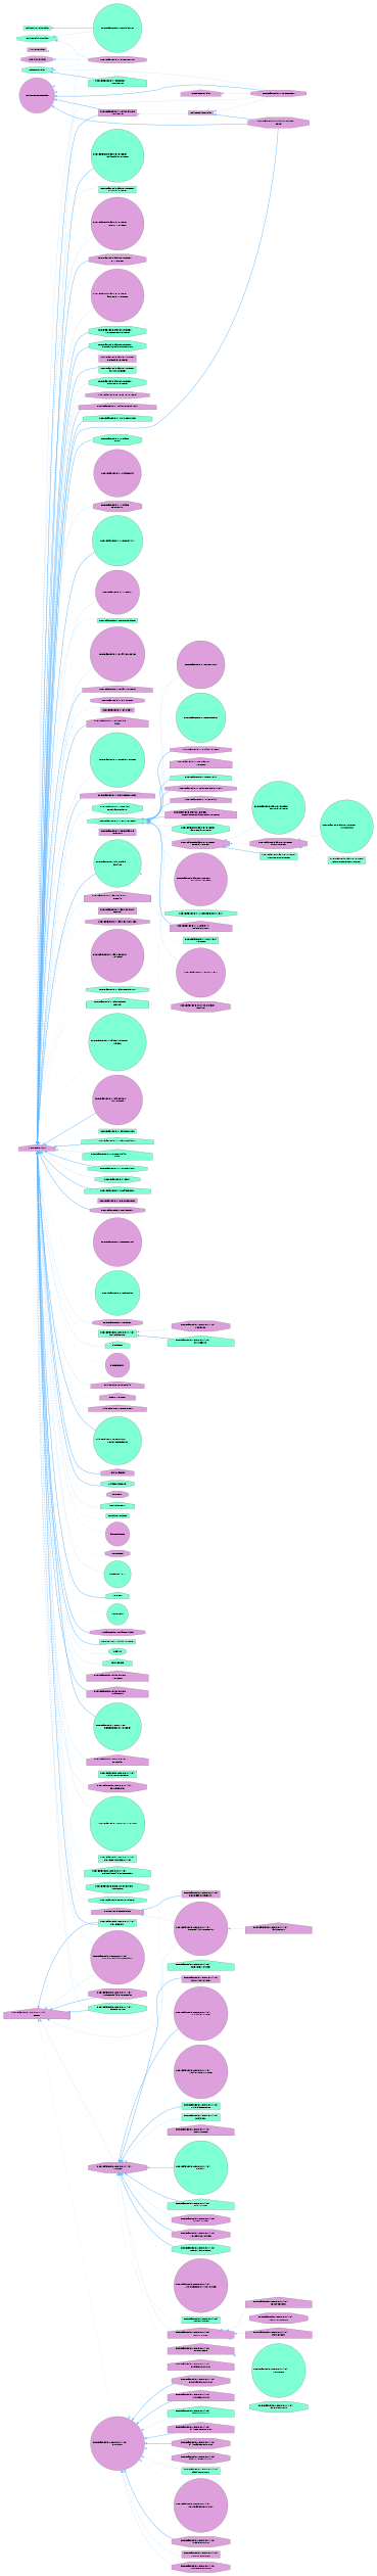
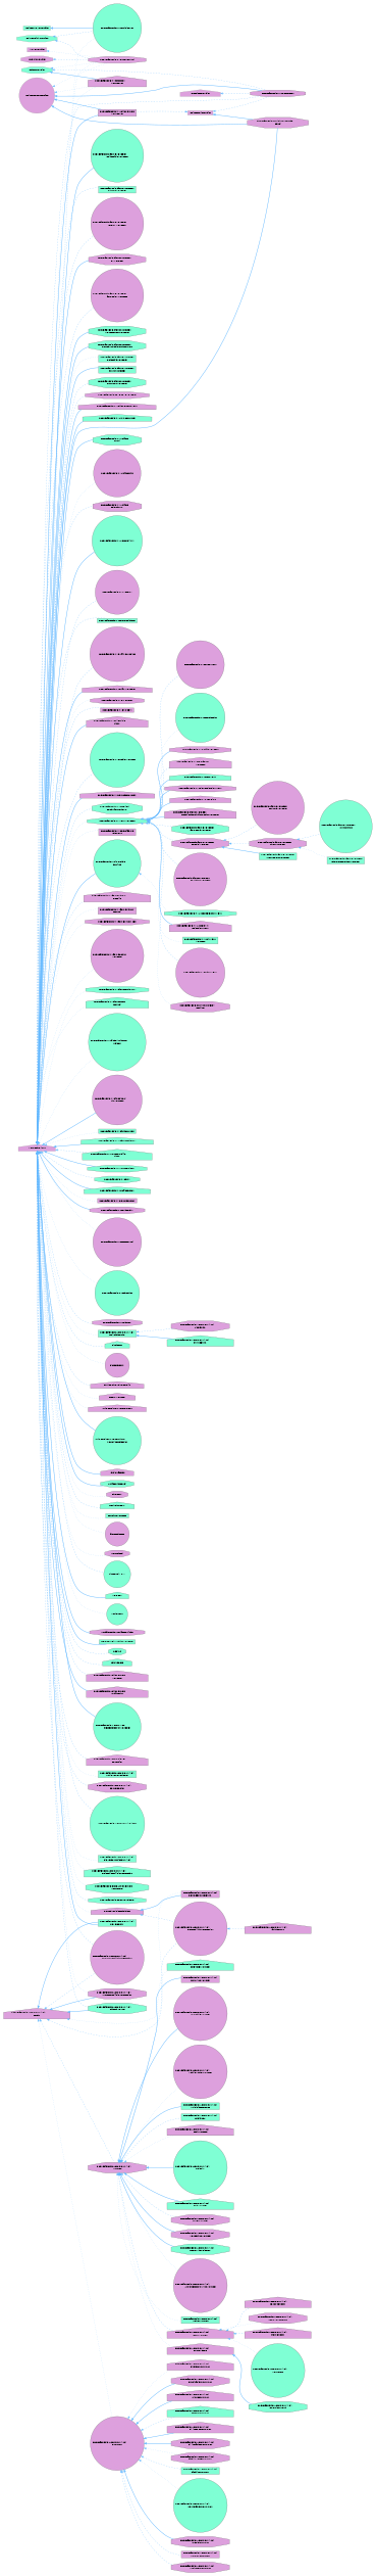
  digraph {
    rankdir=LR
    node [color=grey40 fillcolor=plum fontname=Helvetica fontsize=10 shape=octagon style=filled]
    edge [color=steelblue1 dir=back fontname=Helvetica fontsize=10 labelfontname=Helvetica labelfontsize=10 style=dashed]
    n1 [color=grey60 height=0.2 label=IDeselectHandler shape=house width=0.4]
    n2 [height=0.2 label="RogueGenesia.UI.OverButton" width=0.4]
    n3 [height=0.2 label="RogueGenesia.Actors.Survival.\lIEntity" shape=house width=0.4]
    n4 [height=0.2 label="RogueGenesia.Actors.Survival.\lCrateCollisionDetection" shape=circle width=0.4]
    n5 [height=0.2 label="RogueGenesia.Actors.Survival.\lDamageSourceEntity" shape=box width=0.4]
    n6 [height=0.2 label="RogueGenesia.Actors.Survival.\lMonster" width=0.4]
    n7 [height=0.2 label="RogueGenesia.Actors.Survival.\lMonsterCollisionDetection" width=0.4]
    n8 [fillcolor=aquamarine height=0.2 label="RogueGenesia.Actors.Survival.\lObjectiveNPC" width=0.4]
    n9 [fillcolor=aquamarine height=0.2 label="RogueGenesia.Actors.Survival.\lPlayerEntity" shape=box width=0.4]
    n10 [height=0.2 label="RogueGenesia.Actors.Survival.\lSummon" shape=circle width=0.4]
    n11 [height=0.2 label="RogueGenesia.Actors.Survival.\lSummonCollisionDetection" shape=circle width=0.4]
    n12 [height=0.2 label="RogueGenesia.Actors.Survival.\lGoldCactus" shape=house width=0.4]
    n13 [fillcolor=aquamarine height=0.2 label="RogueGenesia.Actors.Survival.\lAggroWhenCloseAI" width=0.4]
    n14 [height=0.2 label="RogueGenesia.Actors.Survival.\lAnticipateFollowingMonster" shape=circle width=0.4]
    n15 [fillcolor=aquamarine height=0.2 label="RogueGenesia.Actors.Survival.\lArcherMonster" shape=box width=0.4]
    n16 [height=0.2 label="RogueGenesia.Actors.Survival.\lBossMonster" shape=house width=0.4]
    n17 [height=0.2 label="RogueGenesia.Actors.Survival.\lBossSubPart" shape=house width=0.4]
    n18 [fillcolor=aquamarine height=0.2 label="RogueGenesia.Actors.Survival.\lEngineerMonster" shape=house width=0.4]
    n19 [height=0.2 label="RogueGenesia.Actors.Survival.\lFolowingMonster" shape=box width=0.4]
    n20 [height=0.2 label="RogueGenesia.Actors.Survival.\lImmobileMonster" shape=circle width=0.4]
    n21 [height=0.2 label="RogueGenesia.Actors.Survival.\lMobileArcherMonster" shape=circle width=0.4]
    n22 [fillcolor=aquamarine height=0.2 label="RogueGenesia.Actors.Survival.\lMultiplicatorBoss" shape=box width=0.4]
    n23 [fillcolor=aquamarine height=0.2 label="RogueGenesia.Actors.Survival.\lOrbitingAI" shape=box width=0.4]
    n24 [height=0.2 label="RogueGenesia.Actors.Survival.\lPathMonster" shape=house width=0.4]
    n25 [fillcolor=aquamarine height=0.2 label="RogueGenesia.Actors.Survival.\lSpiralAI" shape=circle width=0.4]
    n26 [fillcolor=aquamarine height=0.2 label="RogueGenesia.Actors.Survival.\lSpitMonster" shape=house width=0.4]
    n27 [height=0.2 label="RogueGenesia.Actors.Survival.\lTurretMonster" width=0.4]
    n28 [height=0.2 label="RogueGenesia.Actors.Survival.\lWanderingMonster" width=0.4]
    n29 [fillcolor=aquamarine height=0.2 label="RogueGenesia.Actors.Survival.\lCactusSummon" shape=house width=0.4]
    n30 [height=0.2 label="RogueGenesia.Actors.Survival.\lFlyingEyesSummon" shape=house width=0.4]
    n31 [height=0.2 label="RogueGenesia.Actors.Survival.\lFlyingGolemSummon" width=0.4]
    n32 [height=0.2 label="RogueGenesia.Actors.Survival.\lGoblinMageSummon" width=0.4]
    n33 [fillcolor=aquamarine height=0.2 label="RogueGenesia.Actors.Survival.\lGoblinSummon" shape=box width=0.4]
-   n34 [height=0.2 label="RogueGenesia.Actors.Survival.\lHaulerGolemSummon" shape=circle width=0.4]
+   n34 [fillcolor=aquamarine height=0.2 label="RogueGenesia.Actors.Survival.\lHaulerGolemSummon" shape=circle width=0.4]
    n35 [height=0.2 label="RogueGenesia.Actors.Survival.\lKoboldSummon" width=0.4]
    n36 [height=0.2 label="RogueGenesia.Actors.Survival.\lMummySummon" shape=box width=0.4]
    n37 [height=0.2 label="RogueGenesia.Actors.Survival.\lMushroomSummon" width=0.4]
    n38 [height=0.2 label="RogueGenesia.Actors.Survival.\lSkeletonSummon" shape=house width=0.4]
    n39 [height=0.2 label="RogueGenesia.Actors.Survival.\lSmallGolemSummon" width=0.4]
    n40 [height=0.2 label="RogueGenesia.Actors.Survival.\lVultureSummon" shape=house width=0.4]
    n41 [height=0.2 label="RogueGenesia.Actors.Survival.\lLavaTitanBoss" shape=house width=0.4]
    n42 [height=0.2 label="RogueGenesia.Actors.Survival.\lNecroMancerBoss" width=0.4]
    n43 [height=0.2 label="RogueGenesia.Actors.Survival.\lShamanBoss" shape=house width=0.4]
    n44 [fillcolor=aquamarine height=0.2 label="RogueGenesia.Actors.Survival.\lWormBoss" shape=circle width=0.4]
    n45 [fillcolor=aquamarine height=0.2 label="RogueGenesia.Actors.Survival.\lLavaTitanHand" width=0.4]
    n46 [color=grey60 height=0.2 label=IMoveHandler shape=box width=0.4]
    n47 [height=0.2 label="RogueGenesia.UI.ButtonSound" width=0.4]
    n48 [color=grey60 fillcolor=aquamarine height=0.2 label=IPointerClickHandler width=0.4]
    n49 [fillcolor=aquamarine height=0.2 label="RogueGenesia.UI.ToolTipOver" shape=circle width=0.4]
    n50 [color=grey60 height=0.2 label=IPointerEnterHandler shape=circle width=0.4]
    n51 [height=0.2 label="RogueGenesia.SoulShopUpgrade\lPanel" width=0.4]
    n52 [height=0.2 label="RogueGenesia.UI.Achievement\lMouseOver" shape=box width=0.4]
-   n53 [fillcolor=aquamarine height=0.2 label="RogueGenesia.UI.SelectOn\lMouseOver" shape=house width=0.4]
+   n53 [height=0.2 label="RogueGenesia.UI.SelectOn\lMouseOver" shape=house width=0.4]
    n54 [color=grey60 height=0.2 label=IPointerExitHandler shape=box width=0.4]
    n55 [color=grey60 fillcolor=aquamarine height=0.2 label=IPointerMoveHandler shape=box width=0.4]
    n56 [color=grey60 fillcolor=aquamarine height=0.2 label=ISelectHandler width=0.4]
    n57 [color=grey60 height=0.2 label=ISubmitHandler width=0.4]
    n58 [color=grey60 height=0.2 label=MonoBehaviour shape=house width=0.4]
    n59 [fillcolor=aquamarine height=0.2 label=ArtifactListPanel width=0.4]
    n60 [height=0.2 label=ChargeUI width=0.4]
    n61 [fillcolor=aquamarine height=0.2 label=DashChargeUI shape=house width=0.4]
    n62 [fillcolor=aquamarine height=0.2 label=FontSizeManager shape=box width=0.4]
    n63 [height=0.2 label=GeneralStats shape=circle width=0.4]
    n64 [height=0.2 label=InputCheck width=0.4]
    n65 [fillcolor=aquamarine height=0.2 label="ListPanel\< T \>" shape=circle width=0.4]
    n66 [fillcolor=aquamarine height=0.2 label=MapIcon shape=house width=0.4]
    n67 [fillcolor=aquamarine height=0.2 label=ModButton shape=circle width=0.4]
    n68 [height=0.2 label="ModGenesia.ManifestBuilder" width=0.4]
    n69 [fillcolor=aquamarine height=0.2 label="StatsPannel.ModListManager" shape=box width=0.4]
    n70 [height=0.2 label=ProceduralPlacedObject shape=house width=0.4]
    n71 [fillcolor=aquamarine height=0.2 label=Rebind width=0.4]
    n72 [fillcolor=aquamarine height=0.2 label=RebindData shape=house width=0.4]
    n73 [height=0.2 label="RogueGenesia.Achievement\lManager" shape=house width=0.4]
    n74 [height=0.2 label="RogueGenesia.Achievement\lNotification" shape=house width=0.4]
    n75 [fillcolor=aquamarine height=0.2 label="RogueGenesia.Actors.Map.\lStageSelectionManager" shape=circle width=0.4]
    n76 [height=0.2 label="RogueGenesia.Actors.Player\lController" shape=house width=0.4]
    n77 [fillcolor=aquamarine height=0.2 label="RogueGenesia.Actors.Survival.\lAchievementTrigger" shape=box width=0.4]
    n78 [fillcolor=aquamarine height=0.2 label="RogueGenesia.Actors.Survival.\lActivableEntity" shape=box width=0.4]
    n79 [height=0.2 label="RogueGenesia.Actors.Survival.\lCameraScript" width=0.4]
    n80 [fillcolor=aquamarine height=0.2 label="RogueGenesia.Actors.Survival.Pet" shape=circle width=0.4]
    n81 [fillcolor=aquamarine height=0.2 label="RogueGenesia.Actors.Survival.\lPlayerControllerSurvival" shape=box width=0.4]
    n82 [fillcolor=aquamarine height=0.2 label="RogueGenesia.Actors.Survival.\lProjectileCollisionDetection" shape=house width=0.4]
    n83 [fillcolor=aquamarine height=0.2 label="RogueGenesia.Data.Achievement\lMenuData" width=0.4]
    n84 [fillcolor=aquamarine height=0.2 label="RogueGenesia.Data.LevelData" width=0.4]
    n85 [fillcolor=aquamarine height=0.2 label="RogueGenesia.GameManager.\lCollectibleManager" shape=circle width=0.4]
    n86 [fillcolor=aquamarine height=0.2 label="RogueGenesia.GameManager.\lDiscordManager" shape=box width=0.4]
    n87 [height=0.2 label="RogueGenesia.GameManager.\lEnemyManager" shape=circle width=0.4]
    n88 [height=0.2 label="RogueGenesia.GameManager.\lFXManager" width=0.4]
    n89 [height=0.2 label="RogueGenesia.GameManager.\lGamePlayManager" shape=circle width=0.4]
    n90 [fillcolor=aquamarine height=0.2 label="RogueGenesia.GameManager.\lMouseCursorManager" width=0.4]
    n91 [fillcolor=aquamarine height=0.2 label="RogueGenesia.GameManager.\lProceduralObjectPlacement" width=0.4]
-   n92 [height=0.2 label="RogueGenesia.GameManager.\lProjectileManager" shape=box width=0.4]
+   n92 [fillcolor=aquamarine height=0.2 label="RogueGenesia.GameManager.\lProjectileManager" shape=box width=0.4]
    n93 [fillcolor=aquamarine height=0.2 label="RogueGenesia.GameManager.\lSoundManager" shape=box width=0.4]
    n94 [fillcolor=aquamarine height=0.2 label="RogueGenesia.GameManager.\lSummonManager" width=0.4]
    n95 [height=0.2 label="RogueGenesia.Save.SaveManager" width=0.4]
    n96 [height=0.2 label="RogueGenesia.UI.AchievementMenu" shape=house width=0.4]
    n97 [fillcolor=aquamarine height=0.2 label="RogueGenesia.UI.AmmoCounter" shape=house width=0.4]
    n98 [fillcolor=aquamarine height=0.2 label="RogueGenesia.UI.Artifact\lDetail" width=0.4]
    n99 [height=0.2 label="RogueGenesia.UI.ArtifactList" shape=circle width=0.4]
    n100 [height=0.2 label="RogueGenesia.UI.Artifact\lSelectionUI" width=0.4]
    n101 [fillcolor=aquamarine height=0.2 label="RogueGenesia.UI.AvatarSkinUI" shape=circle width=0.4]
    n102 [height=0.2 label="RogueGenesia.UI.AvatarUI" shape=circle width=0.4]
    n103 [fillcolor=aquamarine height=0.2 label="RogueGenesia.UI.BossHealthBar" shape=box width=0.4]
    n104 [height=0.2 label="RogueGenesia.UI.BuffUIContainer" shape=circle width=0.4]
    n105 [height=0.2 label="RogueGenesia.UI.BuffUIManager" shape=house width=0.4]
    n106 [height=0.2 label="RogueGenesia.UI.BuyButton" width=0.4]
    n107 [height=0.2 label="RogueGenesia.UI.ChoiceUI" shape=box width=0.4]
    n108 [height=0.2 label="RogueGenesia.UI.Collectible\lListUI" shape=house width=0.4]
    n109 [fillcolor=aquamarine height=0.2 label="RogueGenesia.UI.CreditsManager" shape=circle width=0.4]
    n110 [height=0.2 label="RogueGenesia.UI.DamageSourceUI" shape=house width=0.4]
    n111 [fillcolor=aquamarine height=0.2 label="RogueGenesia.UI.Detailed\lCardInformationUI" width=0.4]
    n112 [height=0.2 label="RogueGenesia.UI.EndOfGame\lElement" shape=box width=0.4]
    n113 [height=0.2 label="RogueGenesia.UI.GameHistory\lDetails" shape=house width=0.4]
    n114 [height=0.2 label="RogueGenesia.UI.GameHistory\lPannel" shape=box width=0.4]
    n115 [height=0.2 label="RogueGenesia.UI.GameHistoryTab" width=0.4]
    n116 [height=0.2 label="RogueGenesia.UI.GameOption\lManager" shape=circle width=0.4]
    n117 [fillcolor=aquamarine height=0.2 label="RogueGenesia.UI.GameOption_UI" width=0.4]
    n118 [fillcolor=aquamarine height=0.2 label="RogueGenesia.UI.GameStats\lPannel" shape=house width=0.4]
    n119 [fillcolor=aquamarine height=0.2 label="RogueGenesia.UI.GlobalIndicator\lHelper" shape=circle width=0.4]
    n120 [height=0.2 label="RogueGenesia.UI.GlobalTool\lTipManager" shape=circle width=0.4]
    n121 [fillcolor=aquamarine height=0.2 label="RogueGenesia.UI.GoldCounter" shape=box width=0.4]
    n122 [fillcolor=aquamarine height=0.2 label="RogueGenesia.UI.InGameTalentUI" shape=house width=0.4]
    n123 [fillcolor=aquamarine height=0.2 label="RogueGenesia.UI.MenuManager" width=0.4]
    n124 [fillcolor=aquamarine height=0.2 label="RogueGenesia.UI.MonsterAbility\lListUI" shape=house width=0.4]
    n125 [fillcolor=aquamarine height=0.2 label="RogueGenesia.UI.MonsterListUI" width=0.4]
    n126 [fillcolor=aquamarine height=0.2 label="RogueGenesia.UI.PetUI" width=0.4]
    n127 [fillcolor=aquamarine height=0.2 label="RogueGenesia.UI.ProfileButton" shape=house width=0.4]
    n128 [height=0.2 label="RogueGenesia.UI.RewardButton" shape=box width=0.4]
    n129 [height=0.2 label="RogueGenesia.UI.SoulCardUI" width=0.4]
    n130 [height=0.2 label="RogueGenesia.UI.StatsPannel" shape=circle width=0.4]
    n131 [fillcolor=aquamarine height=0.2 label="RogueGenesia.UI.TabScript" shape=circle width=0.4]
    n132 [height=0.2 label="RogueGenesia.UI.TalentUI" width=0.4]
    n133 [fillcolor=aquamarine height=0.2 label="RogueGenesia.Utils.Prefab\lPooling" shape=circle width=0.4]
    n134 [fillcolor=aquamarine height=0.2 label=Singleton shape=house width=0.4]
    n135 [height=0.2 label=SlotSelect_UI shape=circle width=0.4]
    n136 [height=0.2 label=SoulCardLevelUpDetails shape=house width=0.4]
    n137 [height=0.2 label=SteamManager shape=house width=0.4]
    n138 [height=0.2 label="UnityEngine.UI.CustomBar" shape=house width=0.4]
    n139 [fillcolor=aquamarine height=0.2 label="UnityEngine.UI.Extensions.\lUIScrollToSelection" shape=circle width=0.4]
    n140 [height=0.2 label=VersionGetter shape=house width=0.4]
    n141 [height=0.2 label="RogueGenesia.Actors.Survival.\lAltarEntity" width=0.4]
    n142 [fillcolor=aquamarine height=0.2 label="RogueGenesia.Actors.Survival.\lShrineEntity" shape=house width=0.4]
    n143 [height=0.2 label="RogueGenesia.GameManager.\lDetailedCardInformationManager" shape=house width=0.4]
    n144 [fillcolor=aquamarine height=0.2 label="RogueGenesia.GameManager.\lGameEndManager" width=0.4]
    n145 [height=0.2 label="RogueGenesia.GameManager.\lSoulShopManager" shape=circle width=0.4]
    n146 [height=0.2 label="RogueGenesia.GameManager.\lSpecialManager" width=0.4]
    n147 [fillcolor=aquamarine height=0.2 label="RogueGenesia.UI.AvatarSelectionMenu" width=0.4]
    n148 [height=0.2 label="RogueGenesia.UI.AvatarSkin\lSelectionMenu" shape=house width=0.4]
    n149 [fillcolor=aquamarine height=0.2 label="RogueGenesia.UI.MainMenu\lManager" shape=box width=0.4]
    n150 [height=0.2 label="RogueGenesia.UI.OptionMenu" shape=circle width=0.4]
    n151 [height=0.2 label="RogueGenesia.UI.PauseMenu" shape=circle width=0.4]
    n152 [fillcolor=aquamarine height=0.2 label="RogueGenesia.UI.PetSelection" shape=circle width=0.4]
    n153 [height=0.2 label="RogueGenesia.UI.ProfileManager" width=0.4]
    n154 [height=0.2 label="RogueGenesia.UI.StartGame\lManager" shape=house width=0.4]
    n155 [fillcolor=aquamarine height=0.2 label="RogueGenesia.UI.StatsMenu" shape=house width=0.4]
    n156 [height=0.2 label="RogueGenesia.UI.TalentSelectionMenu" width=0.4]
    n157 [height=0.2 label="RogueGenesia.UI.UILevelUp" shape=house width=0.4]
    n158 [height=0.2 label="RogueGenesia.Pooling.Projectil\lPooling" width=0.4]
    n159 [fillcolor=aquamarine height=0.2 label="RogueGenesia.GameManager.\lMenu.EventManager" shape=box width=0.4]
-   n160 [fillcolor=aquamarine height=0.2 label="RogueGenesia.GameManager.\lRewardManager" shape=circle width=0.4]
+   n160 [height=0.2 label="RogueGenesia.GameManager.\lRewardManager" shape=circle width=0.4]
    n161 [height=0.2 label="RogueGenesia.GameManager.\lShopManager" width=0.4]
    n162 [fillcolor=aquamarine height=0.2 label="RogueGenesia.GameManager.\lNormalShop" shape=circle width=0.4]
    n163 [fillcolor=aquamarine height=0.2 label="RogueGenesia.GameManager.\lShopKeeperShopManager" shape=box width=0.4]
    n1 -> n2
    n3 -> n4
    n3 -> n5 [style=dotted]
    n3 -> n6
    n3 -> n7 [style=bold]
    n3 -> n8 [style=bold]
    n3 -> n9 [style=bold]
    n3 -> n10 [style=dotted]
    n3 -> n11
    n4 -> n12
    n6 -> n13 [style=bold]
    n6 -> n14 [style=dotted]
    n6 -> n15 [style=dotted]
    n6 -> n16
    n6 -> n17 [style=dotted]
    n6 -> n18 [style=dotted]
    n6 -> n19 [style=bold]
    n6 -> n20 [style=bold]
    n6 -> n21 [style=dotted]
    n6 -> n22 [style=bold]
    n6 -> n23
    n6 -> n24 [style=dotted]
    n6 -> n25 [style=bold]
    n6 -> n26 [style=bold]
    n6 -> n27
    n6 -> n28 [style=bold]
    n10 -> n29
    n10 -> n30 [style=bold]
    n10 -> n31 [style=bold]
    n10 -> n32 [style=dotted]
    n10 -> n33
    n10 -> n34 [style=dotted]
    n10 -> n35 [style=bold]
    n10 -> n36
    n10 -> n37
    n10 -> n38 [style=dotted]
    n10 -> n39 [style=bold]
    n10 -> n40 [style=bold]
    n16 -> n41
    n16 -> n42 [style=dotted]
    n16 -> n43
    n16 -> n44 [style=dotted]
-   n17 -> n45 [style=dotted]
+   n17 -> n45 [style=bold]
    n46 -> n47 [style=dotted]
    n48 -> n47
    n48 -> n49
    n50 -> n2 [style=bold]
    n50 -> n47 [style=dotted]
    n50 -> n51 [style=bold]
    n50 -> n52 [style=bold]
    n50 -> n53 [style=dotted]
    n54 -> n2
    n54 -> n51 [style=bold]
-   n52 -> n54
+   n54 -> n52
    n55 -> n49 [style=bold]
    n56 -> n2
    n56 -> n47 [style=dotted]
    n56 -> n53 [style=bold]
    n57 -> n47
    n58 -> n2
    n58 -> n7 [style=dotted]
    n58 -> n8
    n58 -> n9 [style=bold]
    n58 -> n11
    n58 -> n47 [style=dotted]
    n58 -> n49 [style=dotted]
    n58 -> n51 [style=bold]
    n58 -> n52 [style=bold]
    n58 -> n53 [style=dotted]
    n58 -> n59 [style=bold]
    n58 -> n60 [style=dotted]
    n58 -> n61
    n58 -> n62 [style=dotted]
    n58 -> n63 [style=dotted]
    n58 -> n64 [style=dotted]
    n58 -> n65
    n58 -> n66 [style=bold]
    n58 -> n67 [style=dotted]
    n58 -> n68 [style=bold]
    n58 -> n69 [style=bold]
    n58 -> n70 [style=dotted]
    n58 -> n71
    n58 -> n72
    n58 -> n73
    n58 -> n74 [style=bold]
    n58 -> n75 [style=bold]
    n58 -> n76
    n58 -> n77 [style=dotted]
    n58 -> n78 [style=dotted]
    n58 -> n79
    n58 -> n80
    n58 -> n81 [style=dotted]
    n58 -> n82 [style=dotted]
    n58 -> n83 [style=dotted]
    n58 -> n84
    n58 -> n85 [style=bold]
    n58 -> n86
    n58 -> n87
    n58 -> n88 [style=bold]
    n58 -> n89
    n58 -> n90 [style=bold]
    n58 -> n91 [style=bold]
    n58 -> n92 [style=dotted]
    n58 -> n93 [style=bold]
    n58 -> n94
    n58 -> n95
    n58 -> n96 [style=bold]
    n58 -> n97 [style=bold]
    n58 -> n98 [style=bold]
    n58 -> n99 [style=dotted]
    n58 -> n100
    n58 -> n101 [style=bold]
    n58 -> n102
    n58 -> n103
    n58 -> n104
    n58 -> n105 [style=bold]
    n58 -> n106 [style=dotted]
    n58 -> n107
    n58 -> n108 [style=bold]
    n58 -> n109
    n58 -> n110 [style=bold]
    n58 -> n111
    n58 -> n112 [style=dotted]
    n58 -> n113
    n58 -> n114 [style=dotted]
    n58 -> n115 [style=dotted]
    n58 -> n116 [style=dotted]
    n58 -> n117 [style=dotted]
    n58 -> n118 [style=dotted]
    n58 -> n119 [style=dotted]
    n58 -> n120 [style=bold]
    n58 -> n121 [style=dotted]
    n58 -> n122 [style=bold]
    n58 -> n123 [style=dotted]
    n58 -> n124
    n58 -> n125 [style=bold]
    n58 -> n126
    n58 -> n127 [style=bold]
    n58 -> n128 [style=dotted]
    n58 -> n129 [style=bold]
    n58 -> n130 [style=dotted]
    n58 -> n131 [style=dotted]
    n58 -> n132
    n58 -> n133 [style=bold]
    n58 -> n134
    n58 -> n135 [style=dotted]
    n58 -> n136
    n58 -> n137 [style=dotted]
    n58 -> n138 [style=dotted]
    n58 -> n139 [style=bold]
    n58 -> n140 [style=bold]
    n70 -> n4
    n70 -> n5 [style=bold]
    n78 -> n141
    n78 -> n142 [style=bold]
    n123 -> n143 [style=bold]
    n123 -> n144
    n123 -> n145
    n123 -> n146
    n123 -> n147 [style=dotted]
    n123 -> n148 [style=bold]
    n123 -> n149 [style=dotted]
    n123 -> n150
    n123 -> n151
    n123 -> n152 [style=dotted]
    n123 -> n153 [style=bold]
    n123 -> n154
    n123 -> n155 [style=bold]
    n123 -> n156 [style=bold]
    n123 -> n157 [style=bold]
    n133 -> n158 [style=dotted]
    n146 -> n159 [style=bold]
    n146 -> n160
    n146 -> n161
    n161 -> n162
    n161 -> n163 [style=dotted]
  }
